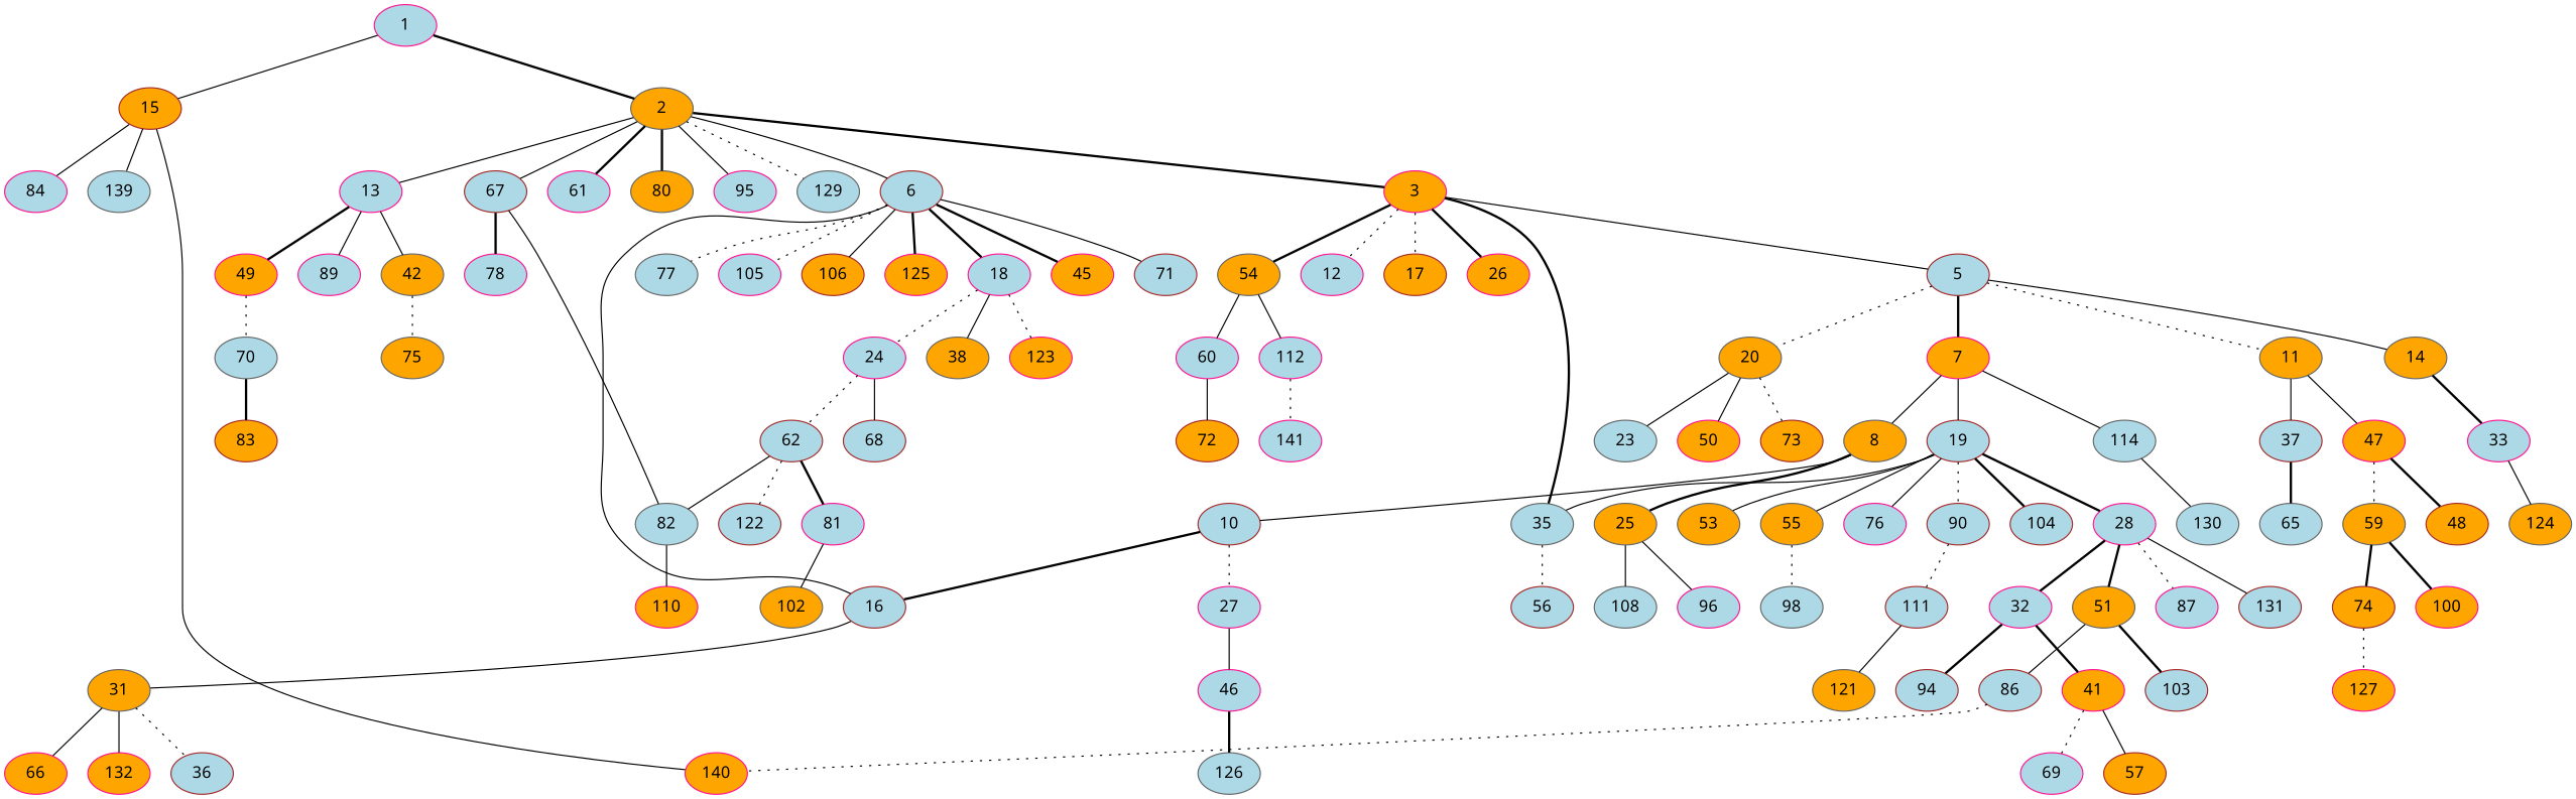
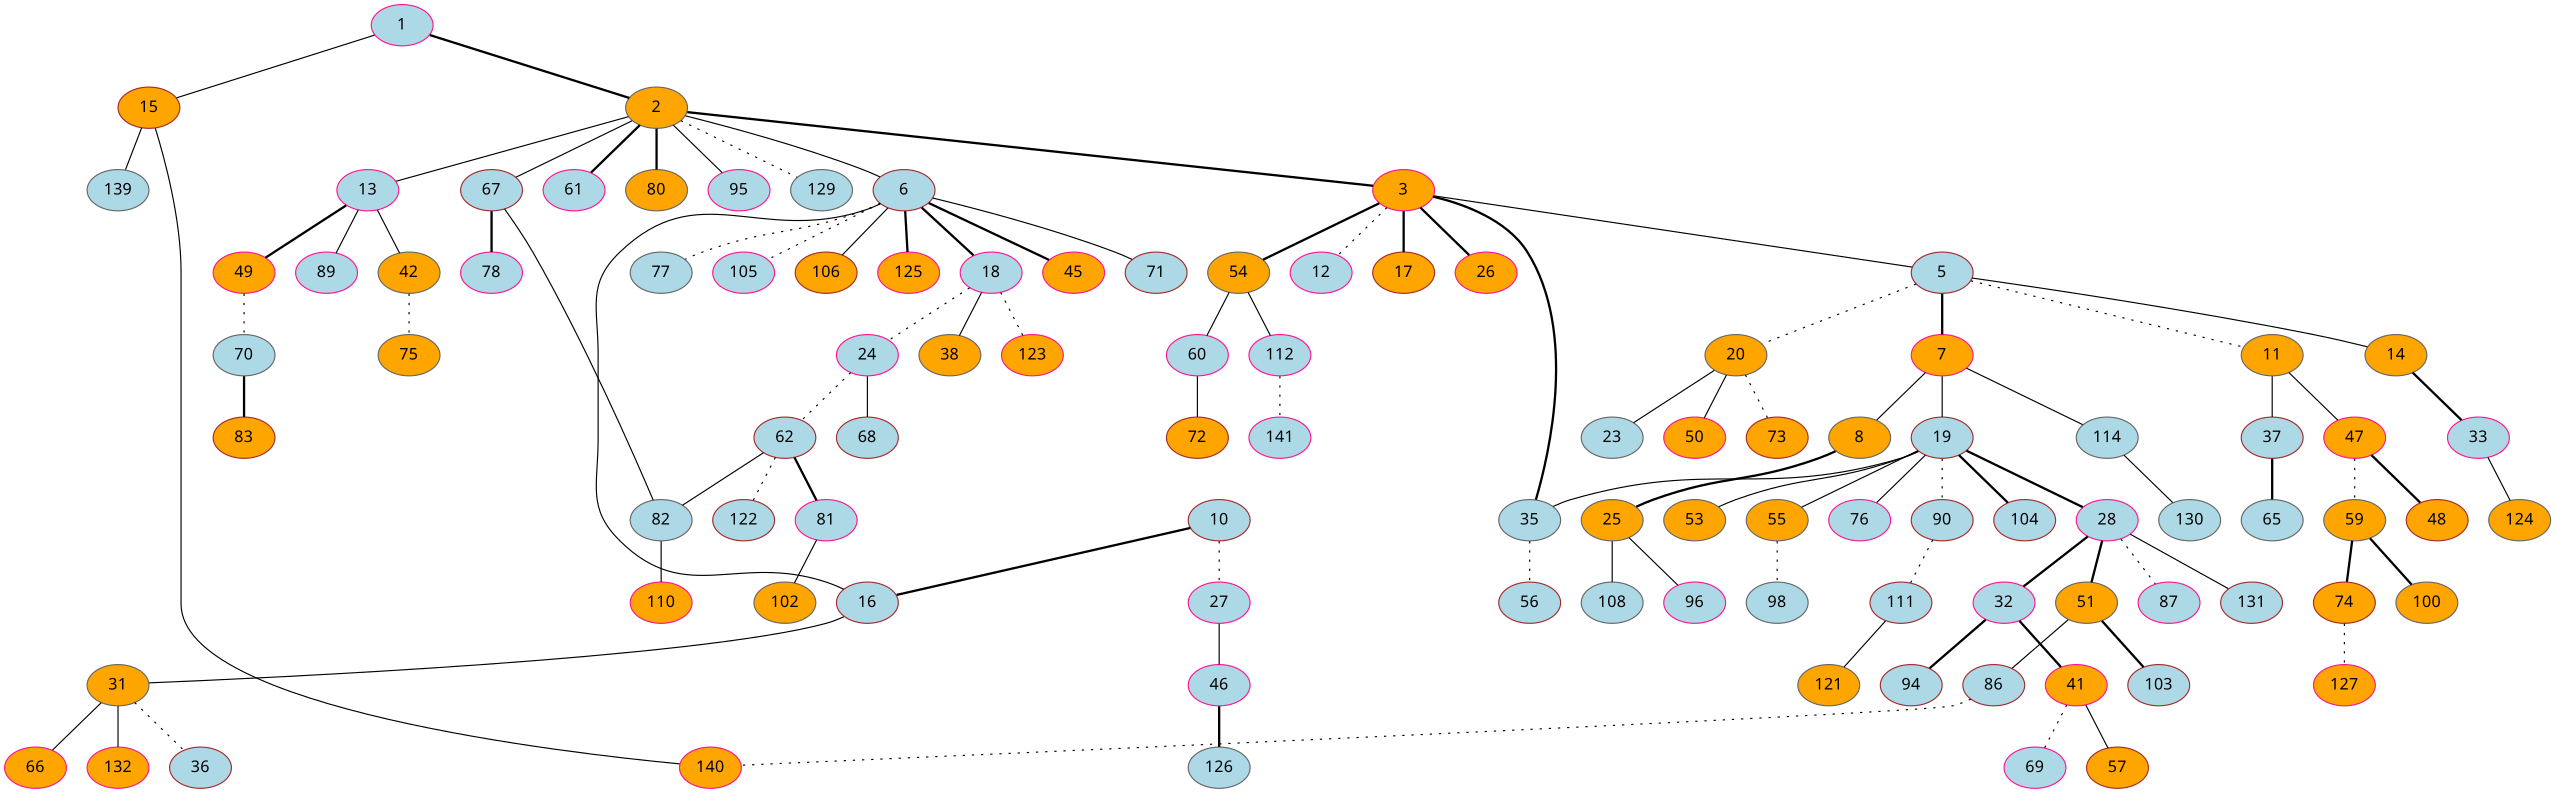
  graph {
    fontname="Noto Sans"
    node [color=deeppink fillcolor=lightblue fontname="Noto Sans" style=filled]
    edge [fontname="Noto Sans" style=solid]
    2 [color=gray40 fillcolor=orange super="+44"]
    3 [fillcolor=orange super="+4"]
    6 [color=brown super="+9"]
    13 [super="+29"]
    n5 [label=61]
    67 [color=brown super="+79"]
    80 [color=gray40 fillcolor=orange]
    95
    129 [color=gray40]
    1
    15 [color=brown fillcolor=orange super="+61"]
-   84
    139 [color=gray40]
    140 [fillcolor=orange]
    5 [color=brown]
    12
    17 [color=brown fillcolor=orange]
    26 [fillcolor=orange]
    35 [color=gray40]
    54 [color=gray40 fillcolor=orange]
    16 [color=brown super="+135"]
    18 [super="+21"]
    45 [fillcolor=orange super="+64"]
    71 [color=brown super="+93"]
    77 [color=gray40]
    105
    106 [color=brown fillcolor=orange]
    125 [fillcolor=orange]
    42 [color=gray40 fillcolor=orange super="+43"]
    49 [fillcolor=orange]
    89
    82 [color=gray40 super="+101"]
    78 [super="+85"]
    7 [fillcolor=orange super="+109"]
    11 [color=gray40 fillcolor=orange super="+39"]
    14 [color=gray40 fillcolor=orange super="+138"]
    20 [color=gray40 fillcolor=orange super="+22"]
    56 [color=brown super="+107"]
    60
    112
    8 [color=gray40 fillcolor=orange super="+99"]
    19 [color=brown super="+52"]
    114 [color=gray40]
    37 [color=brown]
    47 [fillcolor=orange super="+113"]
    33
    23 [color=gray40]
    50 [fillcolor=orange]
    73 [color=brown fillcolor=orange]
    31 [color=gray40 fillcolor=orange]
    24 [super="+40"]
    38 [color=gray40 fillcolor=orange]
    123 [fillcolor=orange]
    10 [color=brown super="+58"]
    25 [color=gray40 fillcolor=orange super="+128"]
    28 [super="+30"]
    53 [color=gray40 fillcolor=orange]
    55 [color=gray40 fillcolor=orange super="+119"]
    76
    90 [color=brown]
    104 [color=brown]
    130 [color=gray40]
    27
    96
    108 [color=gray40]
    46 [super="+91"]
    65 [color=gray40]
    48 [color=brown fillcolor=orange]
    59 [color=gray40 fillcolor=orange]
    75 [color=gray40 fillcolor=orange]
    70 [color=gray40]
    124 [color=gray40 fillcolor=orange]
    36 [color=brown super="+115"]
    66 [fillcolor=orange super="+133"]
    132 [fillcolor=orange super="+137"]
    62 [color=brown super="+92"]
    68 [color=brown]
    32 [super="+34"]
    51 [color=gray40 fillcolor=orange]
    87
    131 [color=brown]
    98 [color=gray40]
    111 [color=brown]
    81
    122 [color=brown]
    126 [color=gray40]
    41 [fillcolor=orange]
    94 [color=brown super="+117"]
    86 [color=brown super="+118"]
    103 [color=brown]
    57 [color=brown fillcolor=orange super="+88"]
    69 [super="+97"]
    74 [color=brown fillcolor=orange]
-   100 [fillcolor=orange]
+   100 [color=gray40 fillcolor=orange]
    83 [color=brown fillcolor=orange super="+116"]
    72 [color=brown fillcolor=orange super="+120"]
    141
    127 [fillcolor=orange]
    102 [color=gray40 fillcolor=orange super="+134"]
    110 [fillcolor=orange]
    121 [color=gray40 fillcolor=orange super="+136"]
    2 -- 3 [style=bold]
    2 -- 6
    2 -- 13
    2 -- n5 [style=bold]
    2 -- 67
    2 -- 80 [style=bold]
    2 -- 95
    2 -- 129 [style=dotted]
    3 -- 5
    3 -- 12 [style=dotted]
-   3 -- 17 [style=dotted]
+   3 -- 17 [style=bold]
    3 -- 26 [style=bold]
    3 -- 35 [style=bold]
    3 -- 54 [style=bold]
    6 -- 16
    6 -- 18 [style=bold]
    6 -- 45 [style=bold]
    6 -- 71
    6 -- 77 [style=dotted]
    6 -- 105 [style=dotted]
    6 -- 106
    6 -- 125 [style=bold]
    13 -- 42
    13 -- 49 [style=bold]
    13 -- 89
    67 -- 82
    67 -- 78 [style=bold]
    1 -- 2 [style=bold]
    1 -- 15
-   15 -- 84
    15 -- 139
    15 -- 140
    5 -- 7 [style=bold]
    5 -- 11 [style=dotted]
    5 -- 14
    5 -- 20 [style=dotted]
    35 -- 56 [style=dotted]
    54 -- 60
    54 -- 112
    16 -- 31
    18 -- 24 [style=dotted]
    18 -- 38
    18 -- 123 [style=dotted]
    42 -- 75 [style=dotted]
    49 -- 70 [style=dotted]
    82 -- 110
    7 -- 8
    7 -- 19
    7 -- 114
    11 -- 37
    11 -- 47
    14 -- 33 [style=bold]
    20 -- 23
    20 -- 50
    20 -- 73 [style=dotted]
    60 -- 72
    112 -- 141 [style=dotted]
-   8 -- 10
    8 -- 25 [style=bold]
    19 -- 35
    19 -- 28 [style=bold]
    19 -- 53
    19 -- 55
    19 -- 76
    19 -- 90 [style=dotted]
    19 -- 104 [style=bold]
    114 -- 130
    37 -- 65 [style=bold]
    47 -- 48 [style=bold]
    47 -- 59 [style=dotted]
    33 -- 124
    31 -- 36 [style=dotted]
    31 -- 66
    31 -- 132
    24 -- 62 [style=dotted]
    24 -- 68
    10 -- 16 [style=bold]
    10 -- 27 [style=dotted]
    25 -- 96
    25 -- 108
    28 -- 32 [style=bold]
    28 -- 51 [style=bold]
    28 -- 87 [style=dotted]
    28 -- 131
    55 -- 98 [style=dotted]
    90 -- 111 [style=dotted]
    27 -- 46
    46 -- 126 [style=bold]
    59 -- 74 [style=bold]
    59 -- 100 [style=bold]
    70 -- 83 [style=bold]
    62 -- 82
    62 -- 81 [style=bold]
    62 -- 122 [style=dotted]
    32 -- 41 [style=bold]
    32 -- 94 [style=bold]
    51 -- 86
    51 -- 103 [style=bold]
    111 -- 121
    81 -- 102
    41 -- 57
    41 -- 69 [style=dotted]
    86 -- 140 [style=dotted]
    74 -- 127 [style=dotted]
  }
